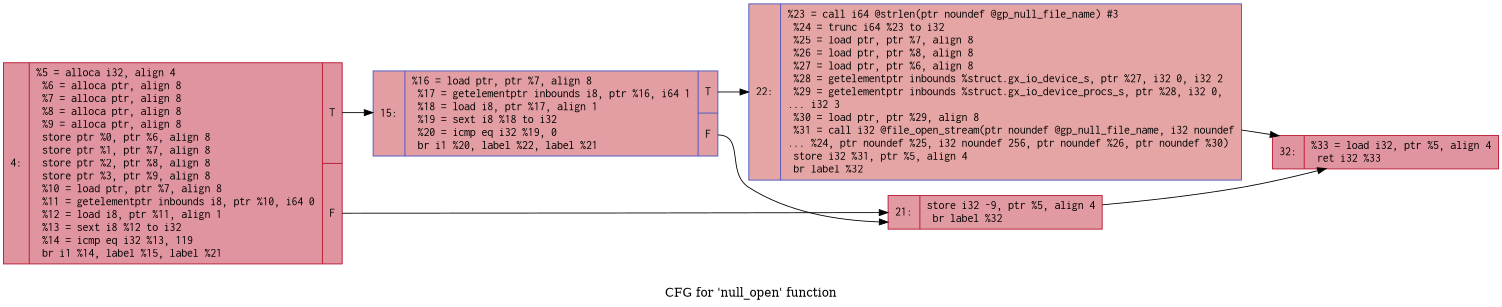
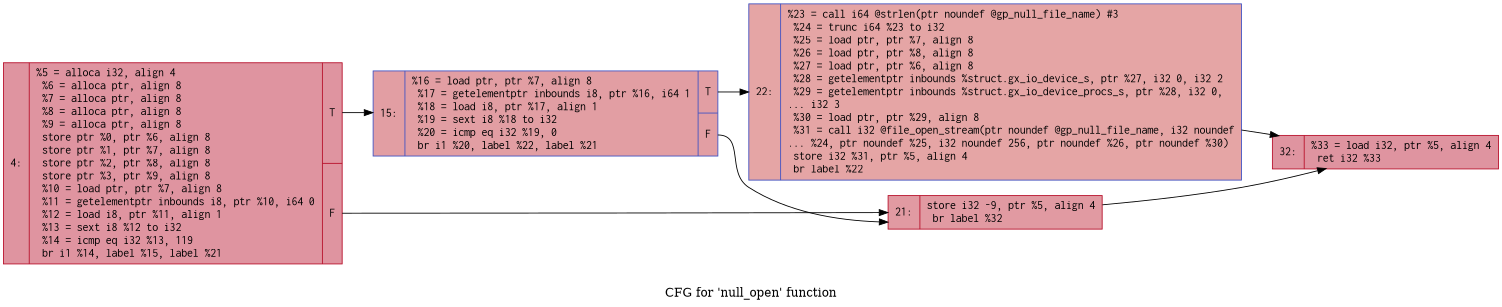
  digraph {
    label="CFG for 'null_open' function"
    rankdir=LR
    node [color="#b70d28ff" fillcolor="#b70d2870" fontname=Courier shape=record style=filled]
    n1 [label="{4:\l|  %5 = alloca i32, align 4\l  %6 = alloca ptr, align 8\l  %7 = alloca ptr, align 8\l  %8 = alloca ptr, align 8\l  %9 = alloca ptr, align 8\l  store ptr %0, ptr %6, align 8\l  store ptr %1, ptr %7, align 8\l  store ptr %2, ptr %8, align 8\l  store ptr %3, ptr %9, align 8\l  %10 = load ptr, ptr %7, align 8\l  %11 = getelementptr inbounds i8, ptr %10, i64 0\l  %12 = load i8, ptr %11, align 1\l  %13 = sext i8 %12 to i32\l  %14 = icmp eq i32 %13, 119\l  br i1 %14, label %15, label %21\l|{<s0>T|<s1>F}}"]
    n2 [color="#3d50c3ff" fillcolor="#be242e70" label="{15:\l|  %16 = load ptr, ptr %7, align 8\l  %17 = getelementptr inbounds i8, ptr %16, i64 1\l  %18 = load i8, ptr %17, align 1\l  %19 = sext i8 %18 to i32\l  %20 = icmp eq i32 %19, 0\l  br i1 %20, label %22, label %21\l|{<s0>T|<s1>F}}"]
    n3 [fillcolor="#bb1b2c70" label="{21:\l|  store i32 -9, ptr %5, align 4\l  br label %32\l}"]
-   n4 [color="#3d50c3ff" fillcolor="#c5333470" label="{22:\l|  %23 = call i64 @strlen(ptr noundef @gp_null_file_name) #3\l  %24 = trunc i64 %23 to i32\l  %25 = load ptr, ptr %7, align 8\l  %26 = load ptr, ptr %8, align 8\l  %27 = load ptr, ptr %6, align 8\l  %28 = getelementptr inbounds %struct.gx_io_device_s, ptr %27, i32 0, i32 2\l  %29 = getelementptr inbounds %struct.gx_io_device_procs_s, ptr %28, i32 0,\l... i32 3\l  %30 = load ptr, ptr %29, align 8\l  %31 = call i32 @file_open_stream(ptr noundef @gp_null_file_name, i32 noundef\l... %24, ptr noundef %25, i32 noundef 256, ptr noundef %26, ptr noundef %30)\l  store i32 %31, ptr %5, align 4\l  br label %32\l}"]
+   n4 [color="#3d50c3ff" fillcolor="#c5333470" label="{22:\l|  %23 = call i64 @strlen(ptr noundef @gp_null_file_name) #3\l  %24 = trunc i64 %23 to i32\l  %25 = load ptr, ptr %7, align 8\l  %26 = load ptr, ptr %8, align 8\l  %27 = load ptr, ptr %6, align 8\l  %28 = getelementptr inbounds %struct.gx_io_device_s, ptr %27, i32 0, i32 2\l  %29 = getelementptr inbounds %struct.gx_io_device_procs_s, ptr %28, i32 0,\l... i32 3\l  %30 = load ptr, ptr %29, align 8\l  %31 = call i32 @file_open_stream(ptr noundef @gp_null_file_name, i32 noundef\l... %24, ptr noundef %25, i32 noundef 256, ptr noundef %26, ptr noundef %30)\l  store i32 %31, ptr %5, align 4\l  br label %22\l}"]
    n5 [label="{32:\l|  %33 = load i32, ptr %5, align 4\l  ret i32 %33\l}"]
    n1 -> n2 [tailport=s0]
    n1 -> n3 [tailport=s1]
    n2 -> n3 [tailport=s1]
    n2 -> n4 [tailport=s0]
    n3 -> n5
    n4 -> n5
  }
